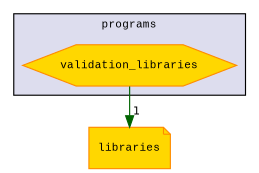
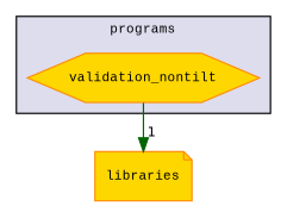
  digraph {
    compound=true
    fontname="Liberation Mono"
    node [fillcolor=gold fontname="Liberation Mono" fontsize=10 style=filled color=darkorange]
-   n1 [label=validation_libraries pencolor=black shape=hexagon]
+   n1 [label=validation_nontilt pencolor=black shape=hexagon]
    n2 [label=libraries shape=note]
    subgraph cluster_1 {
      bgcolor="#ddddee"
      fontsize=10
      label=programs
      pencolor=black
      n1
    }
    n1 -> n2 [headlabel=1 labeldistance=1.5 labelfontname=Helvetica labelfontsize=10 color=darkgreen fontname="Liberation Mono"]
  }
